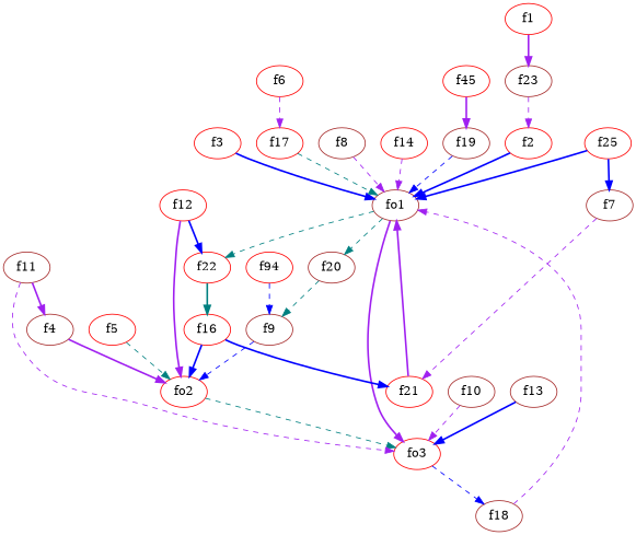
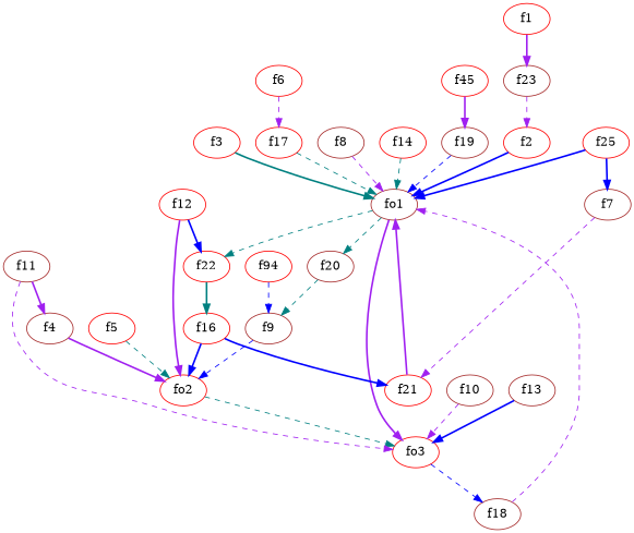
  strict digraph {
    node [color=red]
    edge [color=purple style=dashed weight=2]
    f23 [color=brown]
    f1
    f2
    fo1 [color=brown]
    fo3
    f22
    f20 [color=brown]
    f3
    f4 [color=brown]
    fo2
    f5
    f6
    f17
    f7 [color=brown]
    f21
    f8 [color=brown]
    f9 [color=brown]
    f10 [color=brown]
    f18 [color=brown]
    f11 [color=brown]
    f12
    f16
    f13 [color=brown]
    f14
    n25 [label=f45]
    f19 [color=brown]
    n27 [label=f94]
    f25
    f23 -> f2
    f1 -> f23 [style=bold]
    f2 -> fo1 [color=blue style=bold]
    fo1 -> fo3 [style=bold]
    fo1 -> f22 [color=teal]
    fo1 -> f20 [color=teal]
    fo3 -> f18 [color=blue]
    f22 -> f16 [color=teal style=bold]
    f20 -> f9 [color=teal]
-   f3 -> fo1 [color=blue style=bold]
+   f3 -> fo1 [color=teal style=bold]
    f4 -> fo2 [style=bold]
    fo2 -> fo3 [color=teal]
    f5 -> fo2 [color=teal]
    f6 -> f17
    f17 -> fo1 [color=teal]
    f7 -> f21
    f21 -> fo1 [style=bold]
    f8 -> fo1
    f9 -> fo2 [color=blue]
    f10 -> fo3
    f18 -> fo1
    f11 -> fo3
    f11 -> f4 [style=bold]
    f12 -> f22 [color=blue style=bold]
    f12 -> fo2 [style=bold]
    f16 -> fo2 [color=blue style=bold]
    f16 -> f21 [color=blue style=bold]
    f13 -> fo3 [color=blue style=bold]
-   f14 -> fo1
+   f14 -> fo1 [color=teal]
    n25 -> f19 [style=bold]
    f19 -> fo1 [color=blue]
    n27 -> f9 [color=blue]
    f25 -> fo1 [color=blue style=bold]
    f25 -> f7 [color=blue style=bold]
  }
